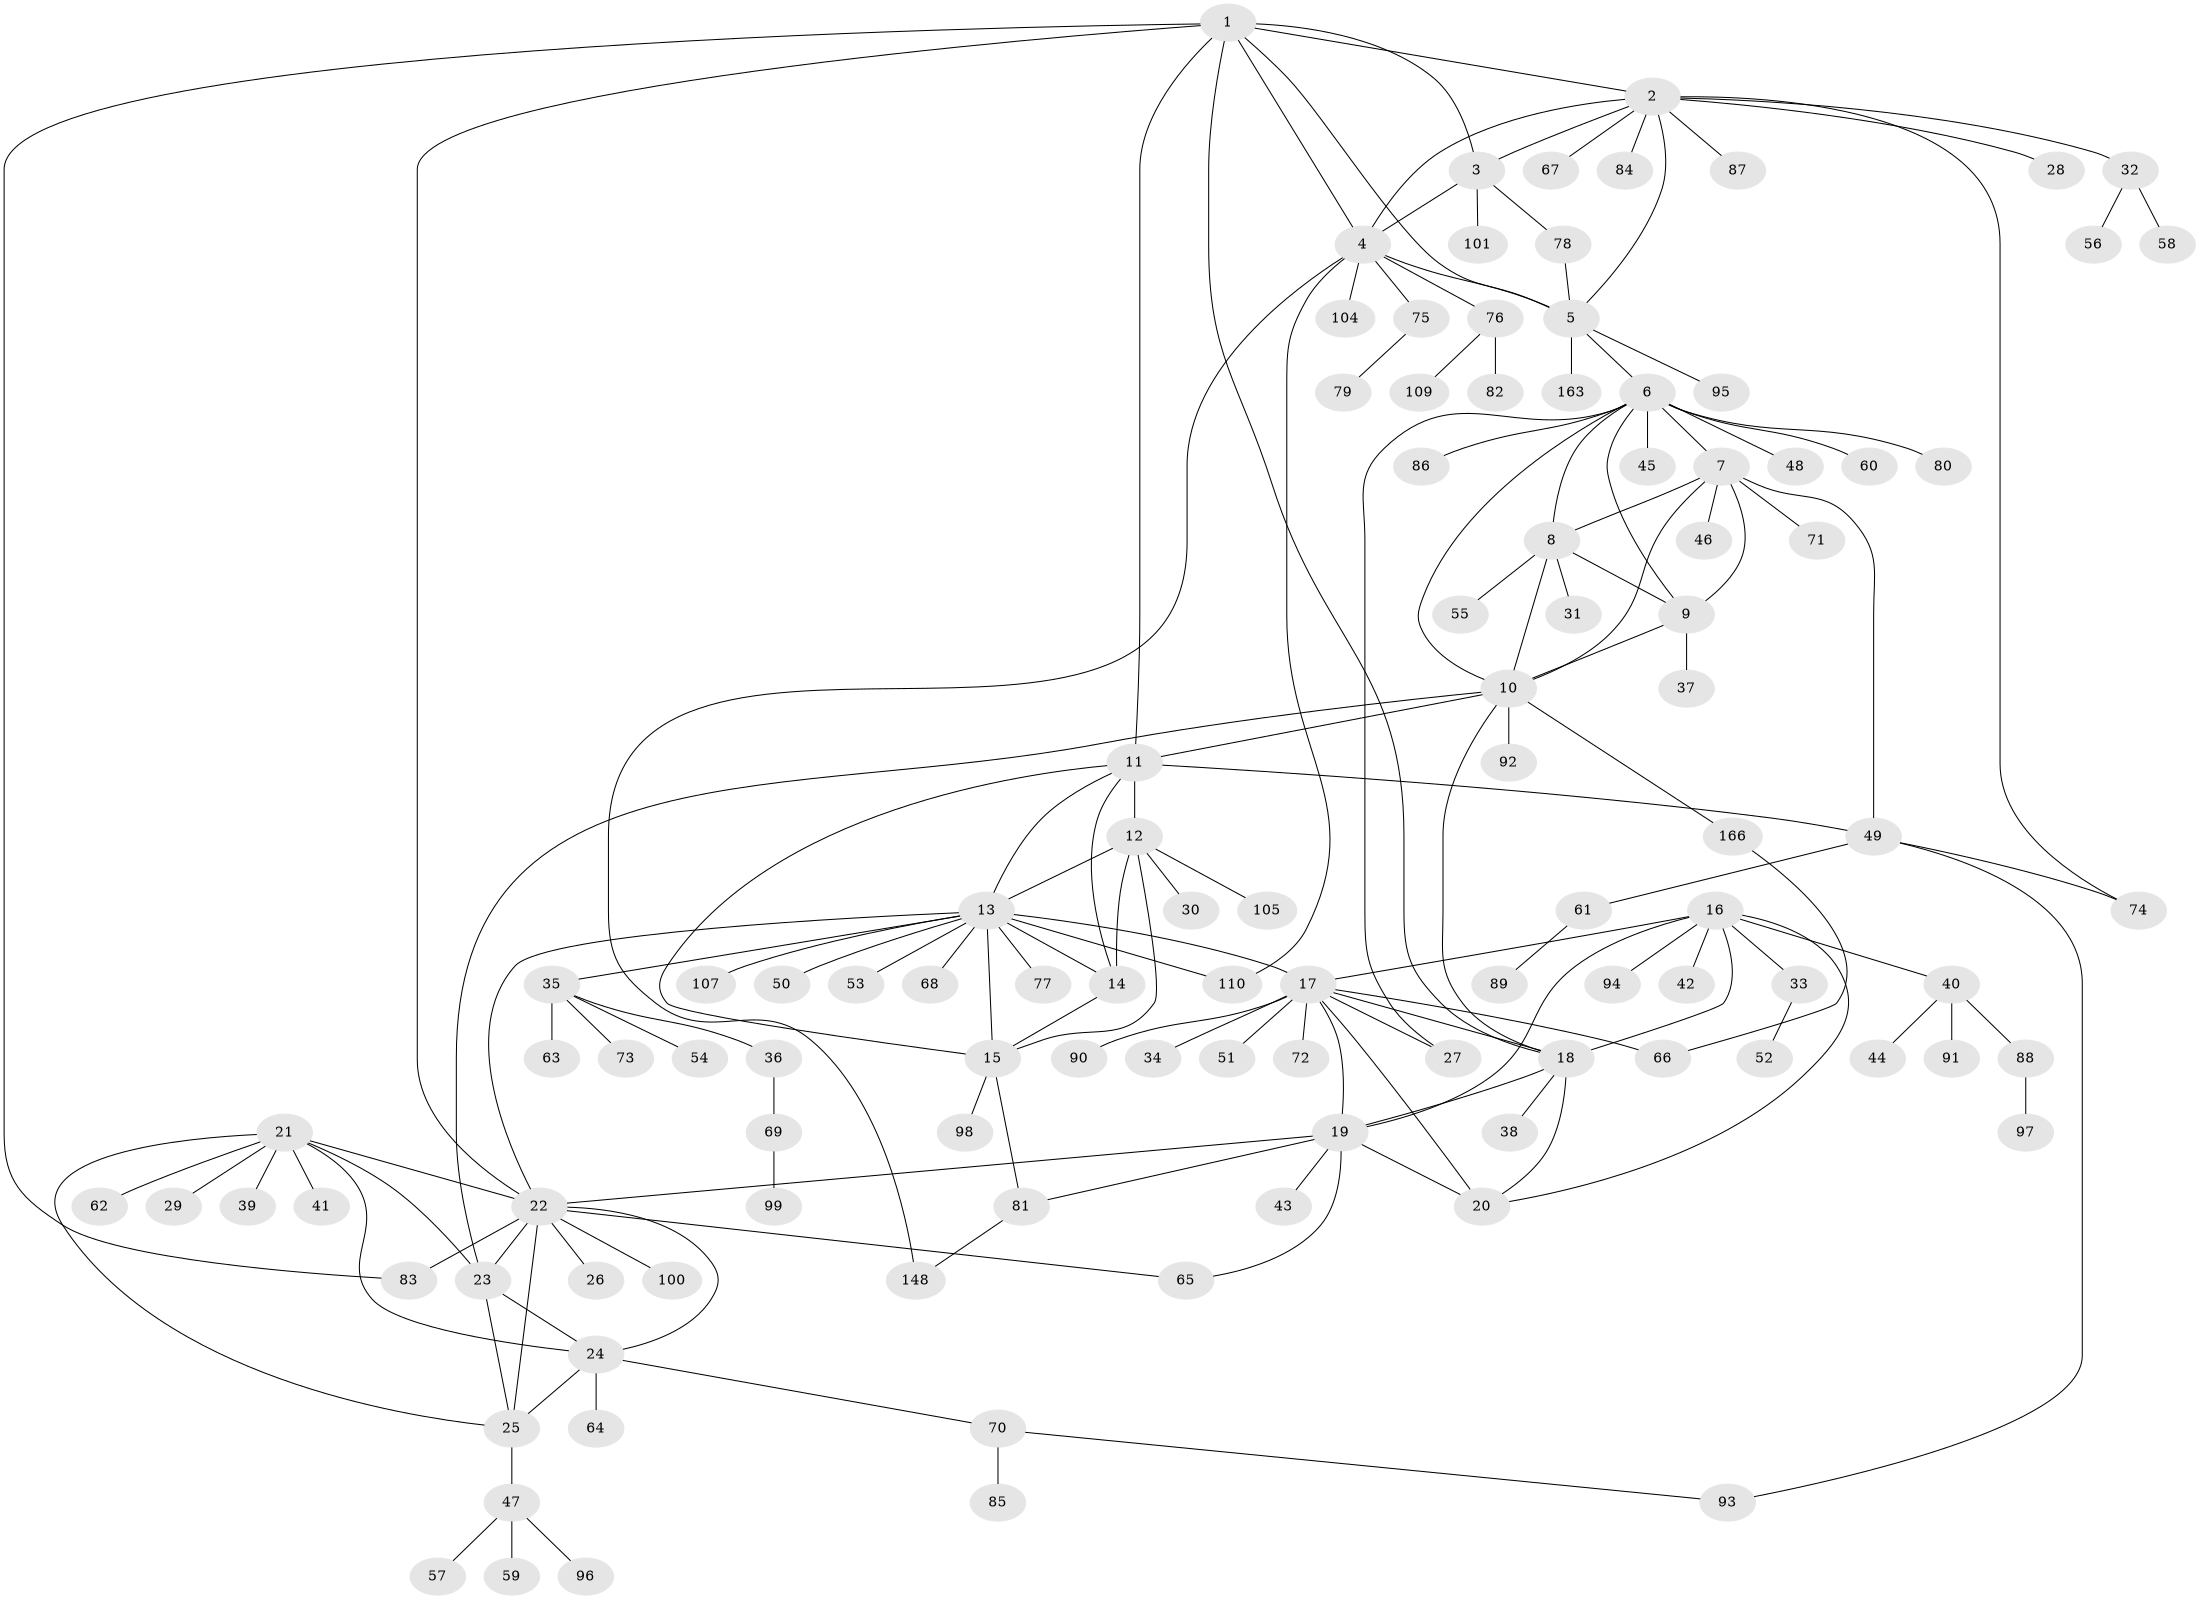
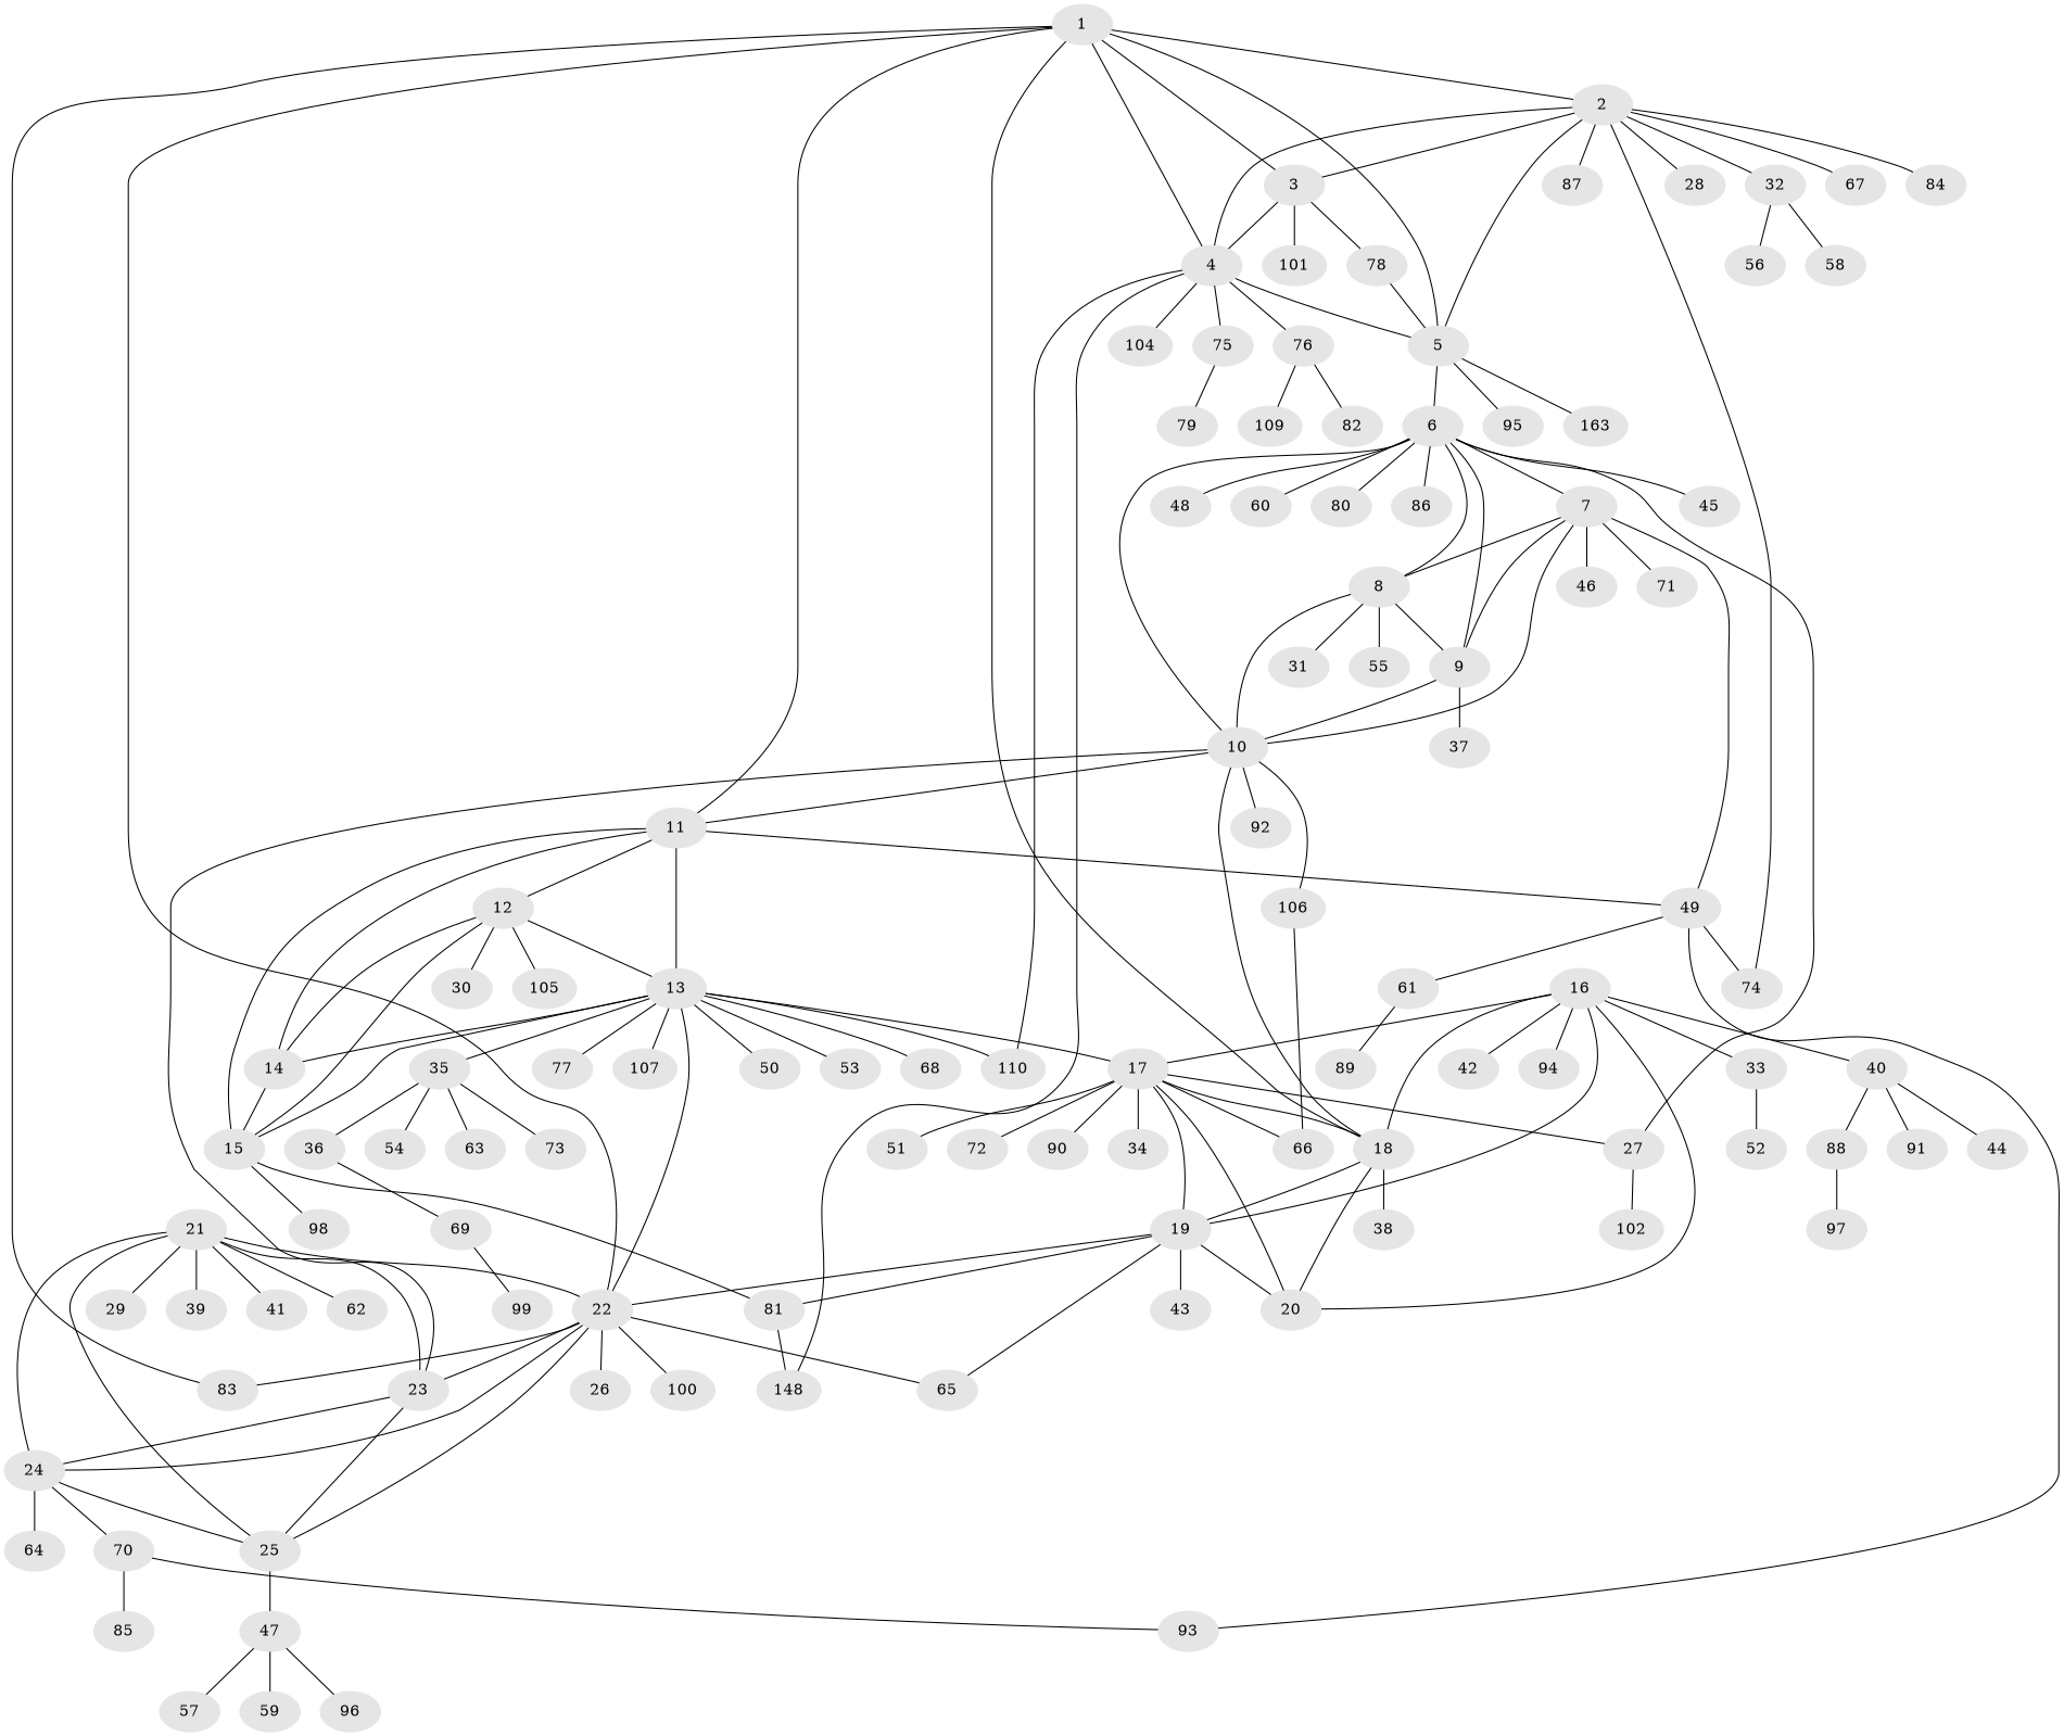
  graph {
    node [color=gray90 style=filled]
    1
    2
    3
    4
    5
    11
    18
    22
    83
    28
    32
    67
    74
    84
    87
    78
    101
    75
    76
    104
    n21 [label=148]
    110
    6
    95
    n25 [label=163]
    49
    12
    13
    14
    15
    19
    20
    38
    23
    65
    24
    25
    26
    100
    56
    58
    79
    82
    109
    7
    8
    9
    10
    27
    45
    48
    60
    80
    86
    46
    71
    31
    55
    37
    92
-   106 [label=166]
+   106
+   102
    61
    93
    66
    30
    105
    17
    35
    50
    53
    68
    77
    107
    81
    98
    34
    51
    72
    90
    36
    54
    63
    73
    16
    33
    40
    42
    94
    43
    52
    44
    88
    91
    21
    29
    39
    41
    62
    64
    70
    47
    85
    57
    59
    96
    69
    99
    97
    89
    1 -- 2
    1 -- 3
    1 -- 4
    1 -- 5
    1 -- 11
    1 -- 18
    1 -- 22
    1 -- 83
    2 -- 3
    2 -- 4
    2 -- 5
    2 -- 28
    2 -- 32
    2 -- 67
    2 -- 74
    2 -- 84
    2 -- 87
    3 -- 4
    3 -- 78
    3 -- 101
    4 -- 5
    4 -- 75
    4 -- 76
    4 -- 104
    4 -- n21
    4 -- 110
    5 -- 6
    5 -- 95
    5 -- n25
    11 -- 49
    11 -- 12
    11 -- 13
    11 -- 14
    11 -- 15
    18 -- 19
    18 -- 20
    18 -- 38
    22 -- 83
    22 -- 23
    22 -- 65
    22 -- 24
    22 -- 25
    22 -- 26
    22 -- 100
    32 -- 56
    32 -- 58
    78 -- 5
    75 -- 79
    76 -- 82
    76 -- 109
    6 -- 7
    6 -- 8
    6 -- 9
    6 -- 10
    6 -- 27
    6 -- 45
    6 -- 48
    6 -- 60
    6 -- 80
    6 -- 86
    49 -- 74
    49 -- 61
    49 -- 93
    12 -- 13
    12 -- 14
    12 -- 15
    12 -- 30
    12 -- 105
    13 -- 22
    13 -- 110
    13 -- 14
    13 -- 15
    13 -- 17
    13 -- 35
    13 -- 50
    13 -- 53
    13 -- 68
    13 -- 77
    13 -- 107
    14 -- 15
    15 -- 81
    15 -- 98
    19 -- 22
    19 -- 20
    19 -- 65
    19 -- 81
    19 -- 43
    23 -- 24
    23 -- 25
    24 -- 25
    24 -- 64
    24 -- 70
    25 -- 47
    7 -- 49
    7 -- 8
    7 -- 9
    7 -- 10
    7 -- 46
    7 -- 71
    8 -- 9
    8 -- 10
    8 -- 31
    8 -- 55
    9 -- 10
    9 -- 37
    10 -- 11
    10 -- 18
    10 -- 23
    10 -- 92
    10 -- 106
+   27 -- 102
    106 -- 66
    61 -- 89
    17 -- 18
    17 -- 19
    17 -- 20
    17 -- 27
    17 -- 66
    17 -- 34
    17 -- 51
    17 -- 72
    17 -- 90
    35 -- 36
    35 -- 54
    35 -- 63
    35 -- 73
    81 -- n21
    36 -- 69
    16 -- 18
    16 -- 19
    16 -- 20
    16 -- 17
    16 -- 33
    16 -- 40
    16 -- 42
    16 -- 94
    33 -- 52
    40 -- 44
    40 -- 88
    40 -- 91
    88 -- 97
    21 -- 22
    21 -- 23
    21 -- 24
    21 -- 25
    21 -- 29
    21 -- 39
    21 -- 41
    21 -- 62
    70 -- 93
    70 -- 85
    47 -- 57
    47 -- 59
    47 -- 96
    69 -- 99
  }
